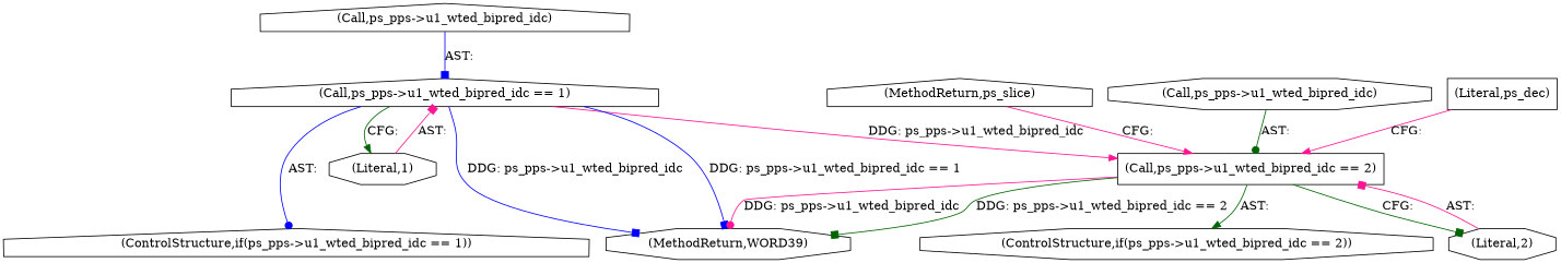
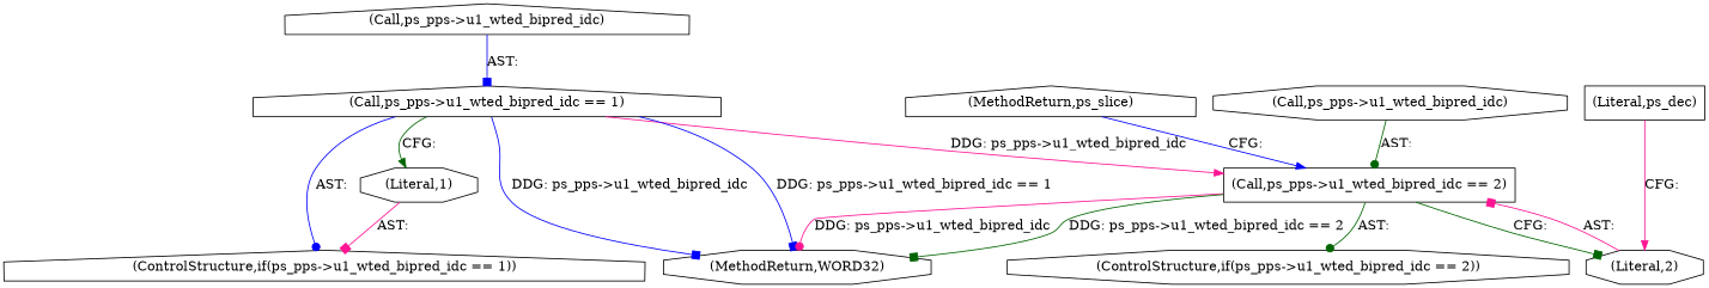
  digraph {
    fontname="DejaVu Serif"
    node [fontname="DejaVu Serif" shape=octagon]
    edge [arrowhead=box color=deeppink fontname="DejaVu Serif"]
    n1 [label="(Call,ps_pps->u1_wted_bipred_idc == 1)" shape=house]
    n2 [label="(Call,ps_pps->u1_wted_bipred_idc == 2)" shape=box]
-   n3 [label="(MethodReturn,WORD39)"]
+   n3 [label="(MethodReturn,WORD32)"]
    n4 [label="(ControlStructure,if(ps_pps->u1_wted_bipred_idc == 1))" shape=house]
    n5 [label="(Literal,1)"]
    n6 [label="(ControlStructure,if(ps_pps->u1_wted_bipred_idc == 2))"]
    n7 [label="(Literal,2)"]
    n8 [label="(Call,ps_pps->u1_wted_bipred_idc)" shape=house]
    n9 [label="(Call,ps_pps->u1_wted_bipred_idc)"]
    n10 [label="(Literal,ps_dec)" shape=box]
    n11 [label="(MethodReturn,ps_slice)" shape=house]
    n1 -> n2 [arrowhead=normal label="DDG: ps_pps->u1_wted_bipred_idc"]
    n1 -> n3 [color=blue label="DDG: ps_pps->u1_wted_bipred_idc == 1"]
    n1 -> n3 [color=blue label="DDG: ps_pps->u1_wted_bipred_idc"]
    n1 -> n4 [arrowhead=dot color=blue label="AST: "]
    n1 -> n5 [arrowhead=normal color=darkgreen label="CFG: "]
    n2 -> n3 [arrowhead=dot label="DDG: ps_pps->u1_wted_bipred_idc"]
    n2 -> n3 [color=darkgreen label="DDG: ps_pps->u1_wted_bipred_idc == 2"]
-   n2 -> n6 [arrowhead=normal color=darkgreen label="AST: "]
+   n2 -> n6 [arrowhead=dot color=darkgreen label="AST: "]
    n2 -> n7 [color=darkgreen label="CFG: "]
-   n5 -> n1 [label="AST: "]
+   n5 -> n4 [label="AST: "]
    n7 -> n2 [label="AST: "]
    n8 -> n1 [color=blue label="AST: "]
    n9 -> n2 [arrowhead=dot color=darkgreen label="AST: "]
-   n10 -> n2 [arrowhead=normal label="CFG: "]
-   n11 -> n2 [arrowhead=normal label="CFG: "]
+   n10 -> n7 [arrowhead=normal label="CFG: "]
+   n11 -> n2 [arrowhead=normal color=blue label="CFG: "]
  }
